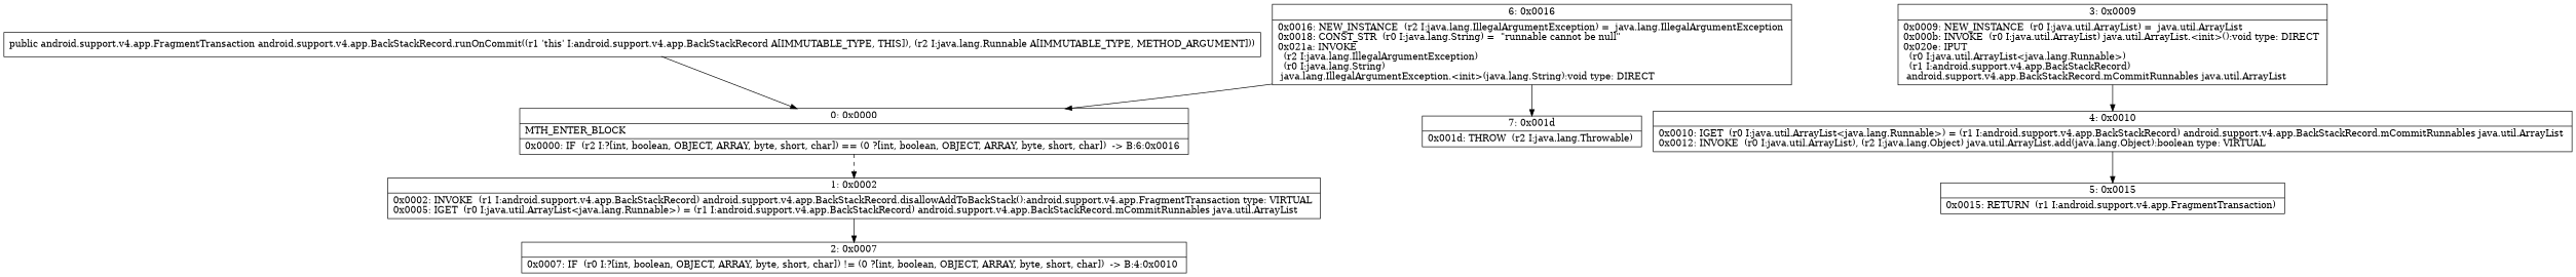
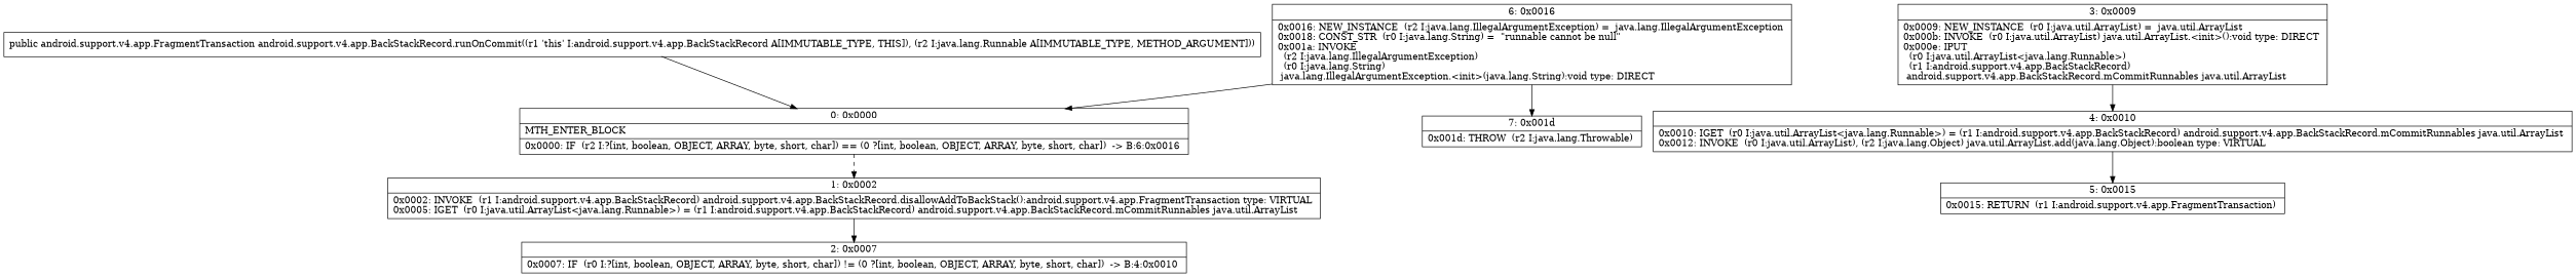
  digraph {
    node [shape=record]
    n1 [label="{0\:\ 0x0000|MTH_ENTER_BLOCK\l|0x0000: IF  (r2 I:?[int, boolean, OBJECT, ARRAY, byte, short, char]) == (0 ?[int, boolean, OBJECT, ARRAY, byte, short, char])  \-\> B:6:0x0016 \l}"]
    n2 [label="{1\:\ 0x0002|0x0002: INVOKE  (r1 I:android.support.v4.app.BackStackRecord) android.support.v4.app.BackStackRecord.disallowAddToBackStack():android.support.v4.app.FragmentTransaction type: VIRTUAL \l0x0005: IGET  (r0 I:java.util.ArrayList\<java.lang.Runnable\>) = (r1 I:android.support.v4.app.BackStackRecord) android.support.v4.app.BackStackRecord.mCommitRunnables java.util.ArrayList \l}"]
    n3 [label="{2\:\ 0x0007|0x0007: IF  (r0 I:?[int, boolean, OBJECT, ARRAY, byte, short, char]) != (0 ?[int, boolean, OBJECT, ARRAY, byte, short, char])  \-\> B:4:0x0010 \l}"]
-   n4 [label="{6\:\ 0x0016|0x0016: NEW_INSTANCE  (r2 I:java.lang.IllegalArgumentException) =  java.lang.IllegalArgumentException \l0x0018: CONST_STR  (r0 I:java.lang.String) =  \"runnable cannot be null\" \l0x021a: INVOKE  \l  (r2 I:java.lang.IllegalArgumentException)\l  (r0 I:java.lang.String)\l java.lang.IllegalArgumentException.\<init\>(java.lang.String):void type: DIRECT \l}"]
+   n4 [label="{6\:\ 0x0016|0x0016: NEW_INSTANCE  (r2 I:java.lang.IllegalArgumentException) =  java.lang.IllegalArgumentException \l0x0018: CONST_STR  (r0 I:java.lang.String) =  \"runnable cannot be null\" \l0x001a: INVOKE  \l  (r2 I:java.lang.IllegalArgumentException)\l  (r0 I:java.lang.String)\l java.lang.IllegalArgumentException.\<init\>(java.lang.String):void type: DIRECT \l}"]
    n5 [label="{7\:\ 0x001d|0x001d: THROW  (r2 I:java.lang.Throwable) \l}"]
-   n6 [label="{3\:\ 0x0009|0x0009: NEW_INSTANCE  (r0 I:java.util.ArrayList) =  java.util.ArrayList \l0x000b: INVOKE  (r0 I:java.util.ArrayList) java.util.ArrayList.\<init\>():void type: DIRECT \l0x020e: IPUT  \l  (r0 I:java.util.ArrayList\<java.lang.Runnable\>)\l  (r1 I:android.support.v4.app.BackStackRecord)\l android.support.v4.app.BackStackRecord.mCommitRunnables java.util.ArrayList \l}"]
+   n6 [label="{3\:\ 0x0009|0x0009: NEW_INSTANCE  (r0 I:java.util.ArrayList) =  java.util.ArrayList \l0x000b: INVOKE  (r0 I:java.util.ArrayList) java.util.ArrayList.\<init\>():void type: DIRECT \l0x000e: IPUT  \l  (r0 I:java.util.ArrayList\<java.lang.Runnable\>)\l  (r1 I:android.support.v4.app.BackStackRecord)\l android.support.v4.app.BackStackRecord.mCommitRunnables java.util.ArrayList \l}"]
    n7 [label="{4\:\ 0x0010|0x0010: IGET  (r0 I:java.util.ArrayList\<java.lang.Runnable\>) = (r1 I:android.support.v4.app.BackStackRecord) android.support.v4.app.BackStackRecord.mCommitRunnables java.util.ArrayList \l0x0012: INVOKE  (r0 I:java.util.ArrayList), (r2 I:java.lang.Object) java.util.ArrayList.add(java.lang.Object):boolean type: VIRTUAL \l}"]
    n8 [label="{5\:\ 0x0015|0x0015: RETURN  (r1 I:android.support.v4.app.FragmentTransaction) \l}"]
    n9 [label="{public android.support.v4.app.FragmentTransaction android.support.v4.app.BackStackRecord.runOnCommit((r1 'this' I:android.support.v4.app.BackStackRecord A[IMMUTABLE_TYPE, THIS]), (r2 I:java.lang.Runnable A[IMMUTABLE_TYPE, METHOD_ARGUMENT])) }"]
    n1 -> n2 [style=dashed]
    n2 -> n3
    n4 -> n1
    n4 -> n5
    n6 -> n7
    n7 -> n8
    n9 -> n1
  }
